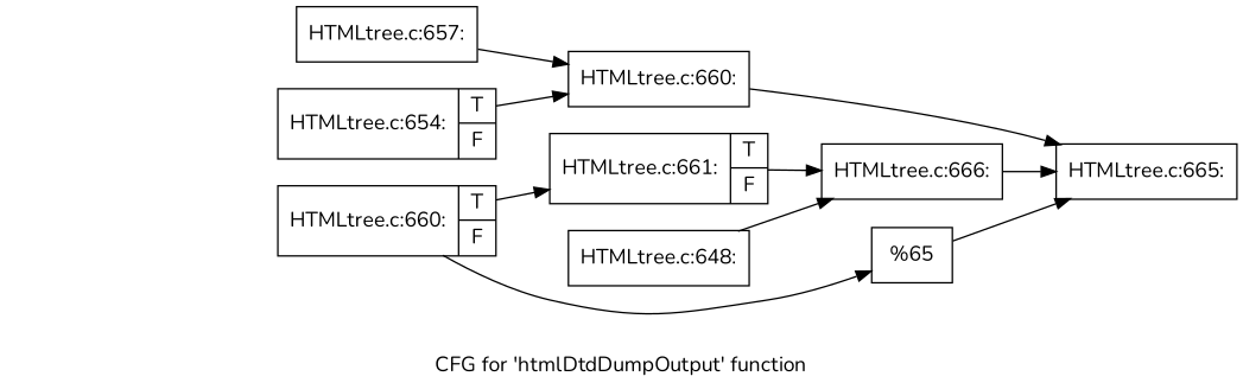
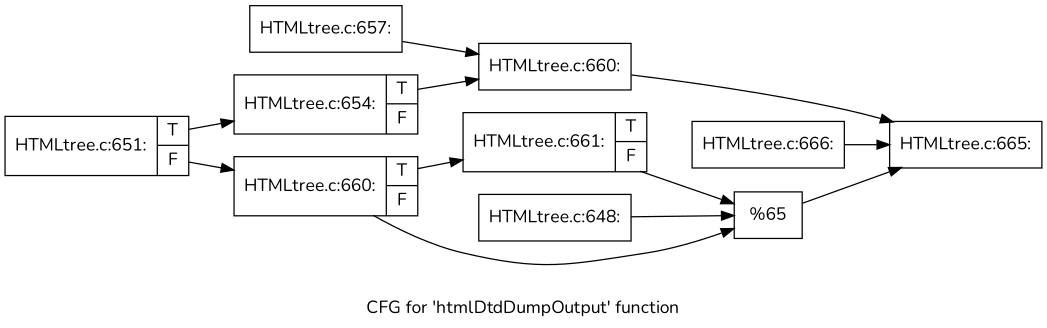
  digraph {
    fontname=Nunito
    label="CFG for 'htmlDtdDumpOutput' function"
    rankdir=LR
    node [fontname=Nunito shape=record]
    edge [fontname=Nunito]
    n1 [label="{HTMLtree.c:648:}"]
    n2 [label="{HTMLtree.c:666:}"]
+   n3 [label="{HTMLtree.c:651:|{<s0>T|<s1>F}}"]
    n4 [label="{HTMLtree.c:654:|{<s0>T|<s1>F}}"]
    n5 [label="{HTMLtree.c:660:|{<s0>T|<s1>F}}"]
    n6 [label="{HTMLtree.c:665:}"]
    n7 [label="{HTMLtree.c:660:}"]
    n8 [label="{HTMLtree.c:661:|{<s0>T|<s1>F}}"]
    n9 [label="{%65}"]
    n10 [label="{HTMLtree.c:657:}"]
-   n1 -> n2
+   n1 -> n9
    n2 -> n6
+   n3 -> n4
+   n3 -> n5
    n4 -> n7
    n5 -> n8
    n5 -> n9
    n7 -> n6
-   n8 -> n2
+   n8 -> n9
    n9 -> n6
    n10 -> n7
  }
